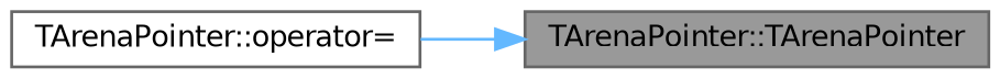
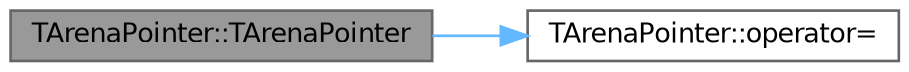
  digraph {
    rankdir=RL
    node [fontname=Helvetica fontsize=10 shape=box style=filled]
    n1 [color=gray40 fillcolor=grey60 fontcolor=black height=0.2 label="TArenaPointer::TArenaPointer" width=0.4]
    n2 [color=grey40 fillcolor=white height=0.2 label="TArenaPointer::operator=" width=0.4]
-   n1 -> n2 [color=steelblue1 dir=back fontname=Helvetica fontsize=10 labelfontname=Helvetica labelfontsize=10 style=solid]
+   n2 -> n1 [color=steelblue1 dir=back fontname=Helvetica fontsize=10 labelfontname=Helvetica labelfontsize=10 style=solid]
  }
